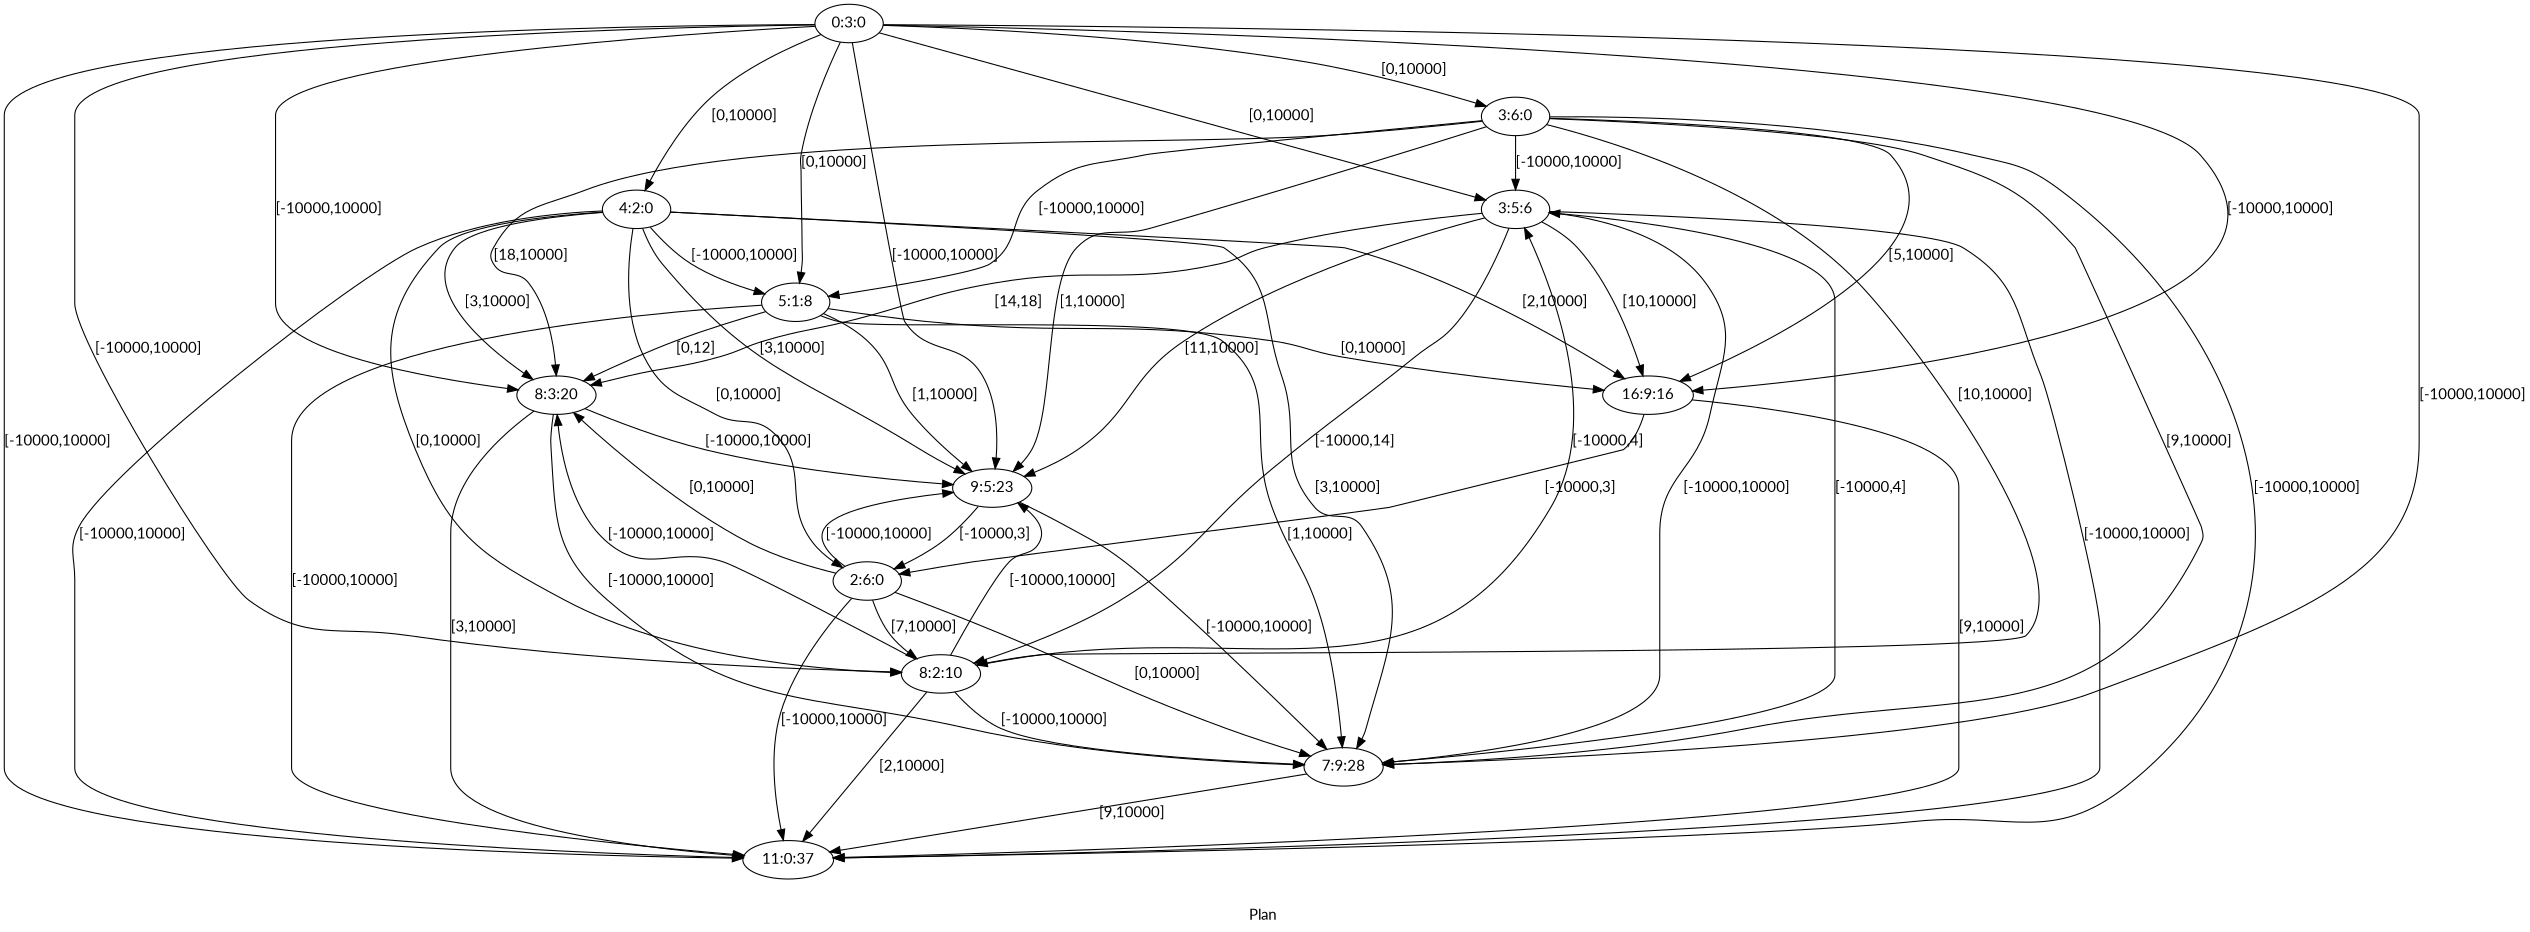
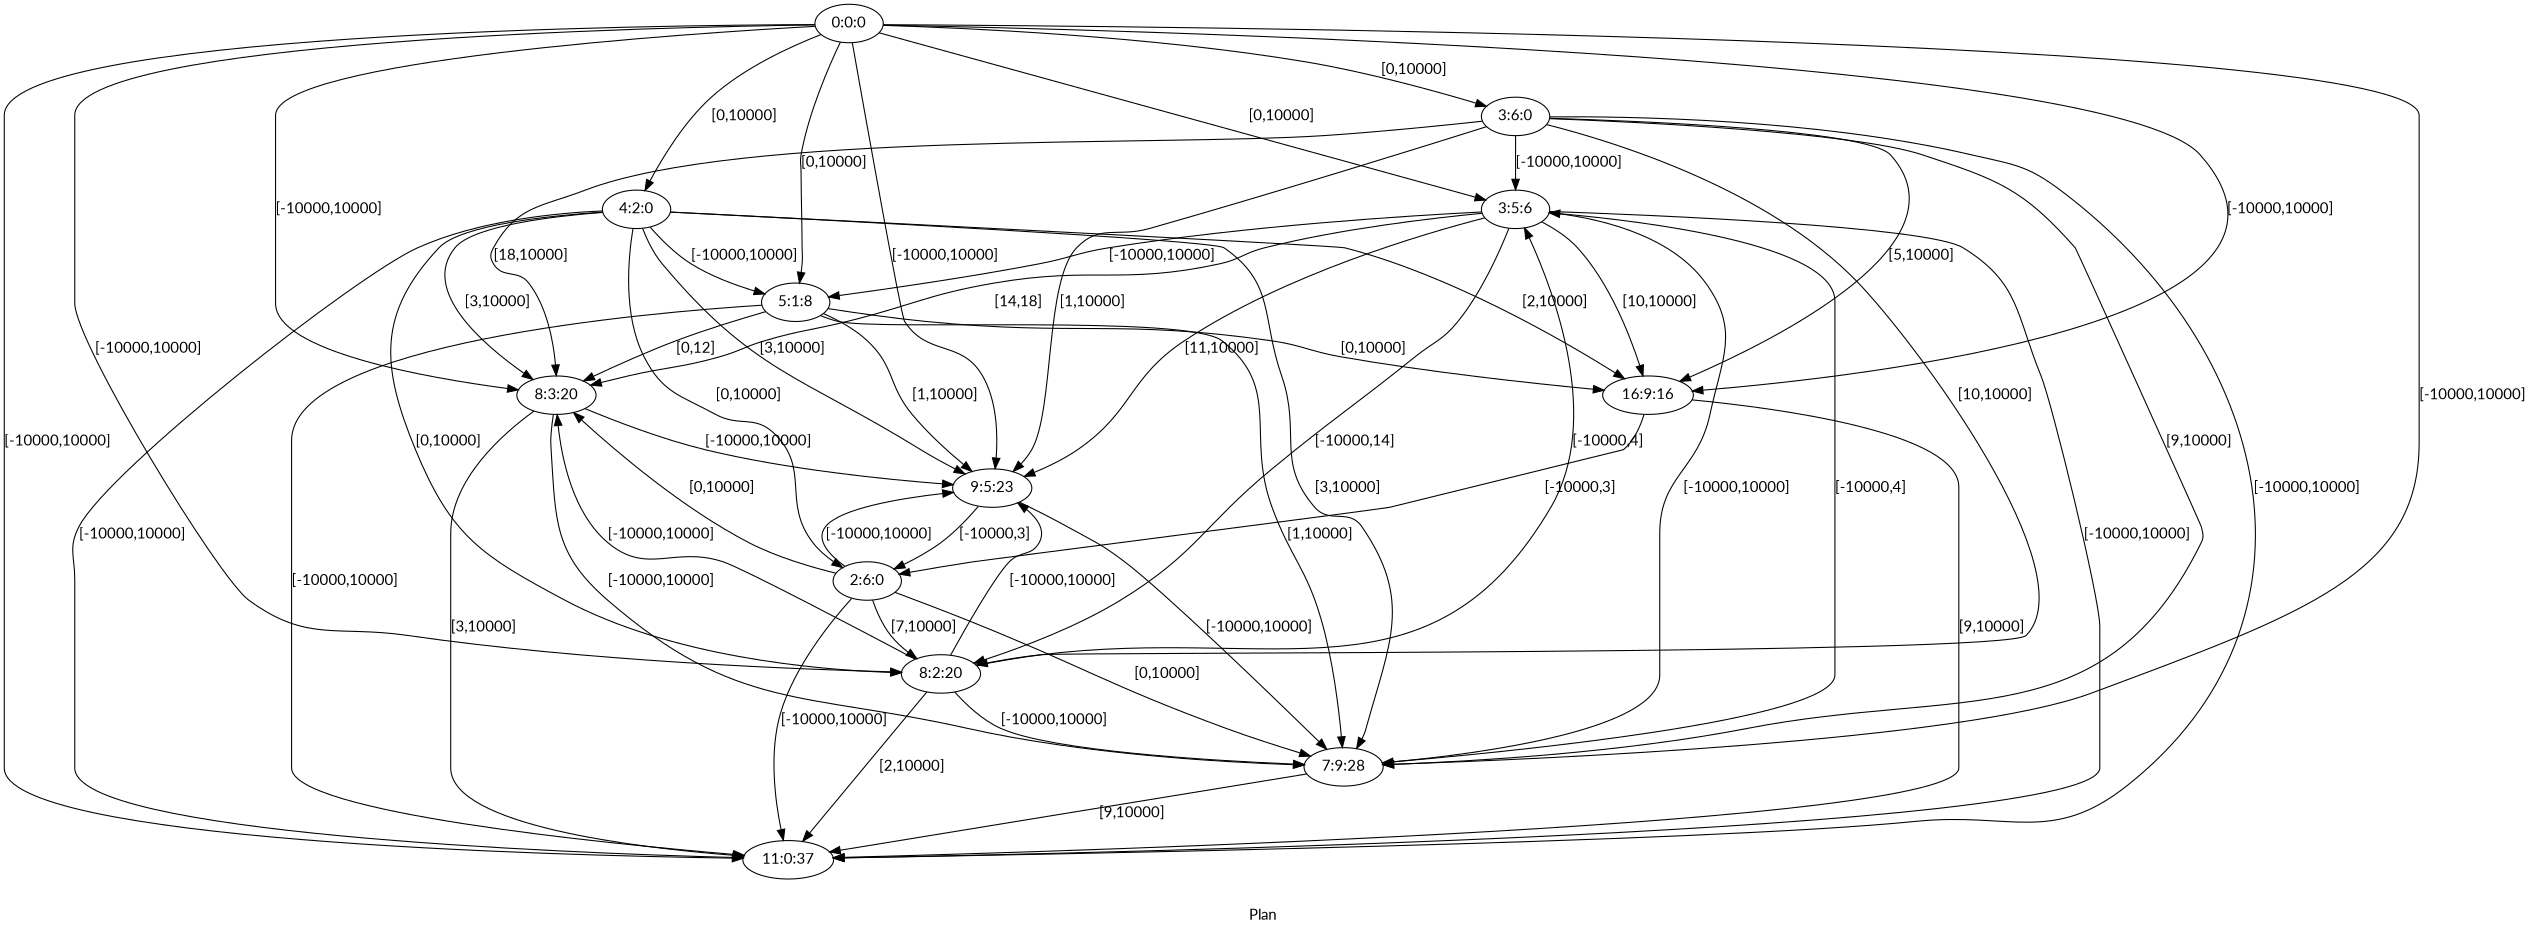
  digraph {
    fldt=0.826963
    fontname=Lato
    label="Plan "
    nodesep=.45
    rankdir=TB
    node [fontname=Lato]
    edge [fontname=Lato]
    n1 [label="3:5:6"]
-   "0:0:0" [label="0:3:0"]
+   "0:0:0"
    "3:6:0"
    "4:2:0"
    "5:1:8"
    n6 [label="8:3:20"]
    "7:9:28"
-   "8:2:10"
+   "8:2:10" [label="8:2:20"]
    "9:5:23"
    n10 [label="16:9:16"]
    "11:0:37"
    "2:6:0"
    n1 -> n6 [label="[14,18]"]
    n1 -> "7:9:28" [label="[-10000,10000]"]
    n1 -> "8:2:10" [label="[-10000,14]"]
    n1 -> "9:5:23" [label="[11,10000]"]
    n1 -> n10 [label="[10,10000]"]
    n1 -> "11:0:37" [label="[-10000,10000]"]
    "0:0:0" -> n1 [label="[0,10000]"]
    "0:0:0" -> "3:6:0" [label="[0,10000]"]
    "0:0:0" -> "4:2:0" [label="[0,10000]"]
    "0:0:0" -> "5:1:8" [label="[0,10000]"]
    "0:0:0" -> n6 [label="[-10000,10000]"]
    "0:0:0" -> "7:9:28" [label="[-10000,10000]"]
    "0:0:0" -> "8:2:10" [label="[-10000,10000]"]
    "0:0:0" -> "9:5:23" [label="[-10000,10000]"]
    "0:0:0" -> n10 [label="[-10000,10000]"]
    "0:0:0" -> "11:0:37" [label="[-10000,10000]"]
    "3:6:0" -> n1 [label="[-10000,10000]"]
-   "3:6:0" -> "5:1:8" [label="[-10000,10000]"]
+   n1 -> "5:1:8" [label="[-10000,10000]"]
    "3:6:0" -> n6 [label="[18,10000]"]
    "3:6:0" -> "7:9:28" [label="[9,10000]"]
    "3:6:0" -> "8:2:10" [label="[10,10000]"]
    "3:6:0" -> "9:5:23" [label="[1,10000]"]
    "3:6:0" -> n10 [label="[5,10000]"]
    "3:6:0" -> "11:0:37" [label="[-10000,10000]"]
    "4:2:0" -> "5:1:8" [label="[-10000,10000]"]
    "4:2:0" -> n6 [label="[3,10000]"]
    "4:2:0" -> "7:9:28" [label="[3,10000]"]
    "4:2:0" -> "8:2:10" [label="[0,10000]"]
    "4:2:0" -> "9:5:23" [label="[3,10000]"]
    "4:2:0" -> n10 [label="[2,10000]"]
    "4:2:0" -> "11:0:37" [label="[-10000,10000]"]
    "4:2:0" -> "2:6:0" [label="[0,10000]"]
    "5:1:8" -> n6 [label="[0,12]"]
    "5:1:8" -> "7:9:28" [label="[1,10000]"]
    "5:1:8" -> "9:5:23" [label="[1,10000]"]
    "5:1:8" -> n10 [label="[0,10000]"]
    "5:1:8" -> "11:0:37" [label="[-10000,10000]"]
    n6 -> "7:9:28" [label="[-10000,10000]"]
    n6 -> "9:5:23" [label="[-10000,10000]"]
    n6 -> "11:0:37" [label="[3,10000]"]
    "7:9:28" -> n1 [label="[-10000,4]"]
    "7:9:28" -> "11:0:37" [label="[9,10000]"]
    "8:2:10" -> n1 [label="[-10000,4]"]
    "8:2:10" -> n6 [label="[-10000,10000]"]
    "8:2:10" -> "7:9:28" [label="[-10000,10000]"]
    "8:2:10" -> "9:5:23" [label="[-10000,10000]"]
    "8:2:10" -> "11:0:37" [label="[2,10000]"]
    "9:5:23" -> "7:9:28" [label="[-10000,10000]"]
    "9:5:23" -> "2:6:0" [label="[-10000,3]"]
    n10 -> "11:0:37" [label="[9,10000]"]
    n10 -> "2:6:0" [label="[-10000,3]"]
    "2:6:0" -> n6 [label="[0,10000]"]
    "2:6:0" -> "7:9:28" [label="[0,10000]"]
    "2:6:0" -> "8:2:10" [label="[7,10000]"]
    "2:6:0" -> "9:5:23" [label="[-10000,10000]"]
    "2:6:0" -> "11:0:37" [label="[-10000,10000]"]
  }
